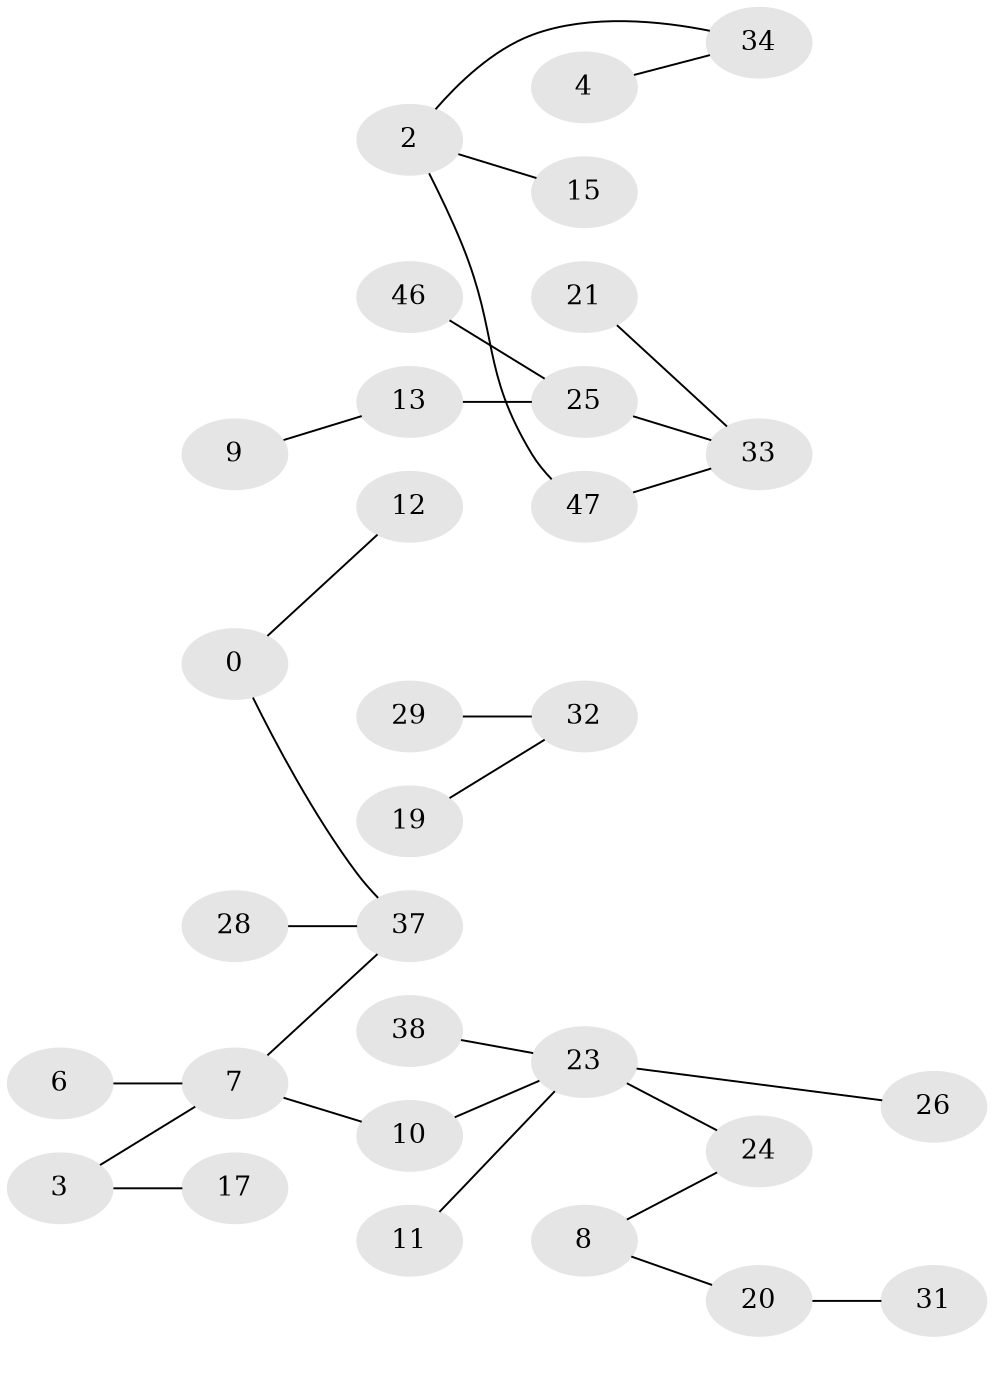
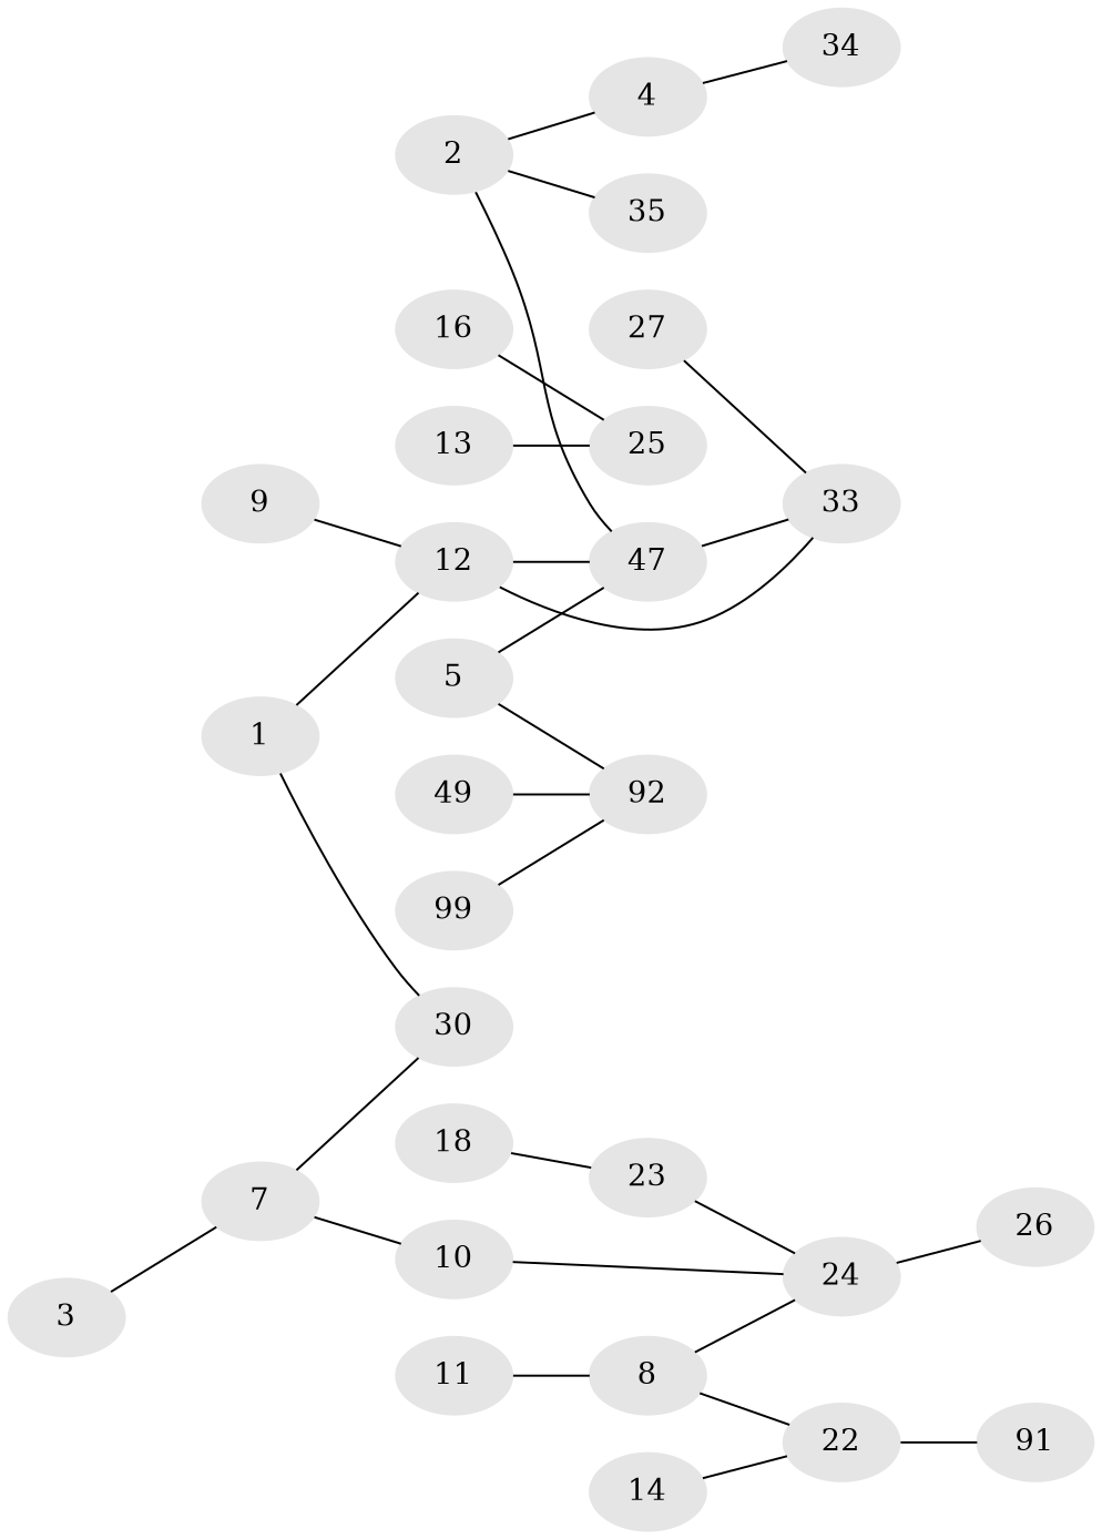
  graph {
    rankdir=LR
    node [color=gray90 style=filled]
    edge [weight=1.0]
-   1 [label=0]
+   1
    12
-   30 [label=37]
+   30
    n4 [label=47]
    2
    4
-   15
+   15 [label=35]
    34
    33
    3
    7
-   17
    10
-   32
-   6
+   5
+   32 [label=92]
    23
    8
-   20
+   20 [label=22]
    24
-   31
+   31 [label=91]
    26
    9
    11
    13
    25
-   16 [label=46]
-   18 [label=38]
-   19
-   21
-   28
-   29
+   14
+   16
+   18
+   19 [label=99]
+   21 [label=27]
+   29 [label=49]
    1 -- 12
    1 -- 30
+   12 -- n4
    n4 -- 33
    2 -- n4
-   2 -- 34
+   2 -- 4
    2 -- 15
    4 -- 34
    3 -- 7
-   3 -- 17
    7 -- 30
    7 -- 10
-   10 -- 23
-   6 -- 7
+   10 -- 24
+   5 -- n4
+   5 -- 32
    23 -- 24
    8 -- 20
    8 -- 24
    20 -- 31
-   23 -- 26
-   9 -- 13
-   11 -- 23
+   24 -- 26
+   9 -- 12
+   11 -- 8
    13 -- 25
-   25 -- 33
+   12 -- 33
+   14 -- 20
    16 -- 25
    18 -- 23
    19 -- 32
    21 -- 33
-   28 -- 30
    29 -- 32
  }
